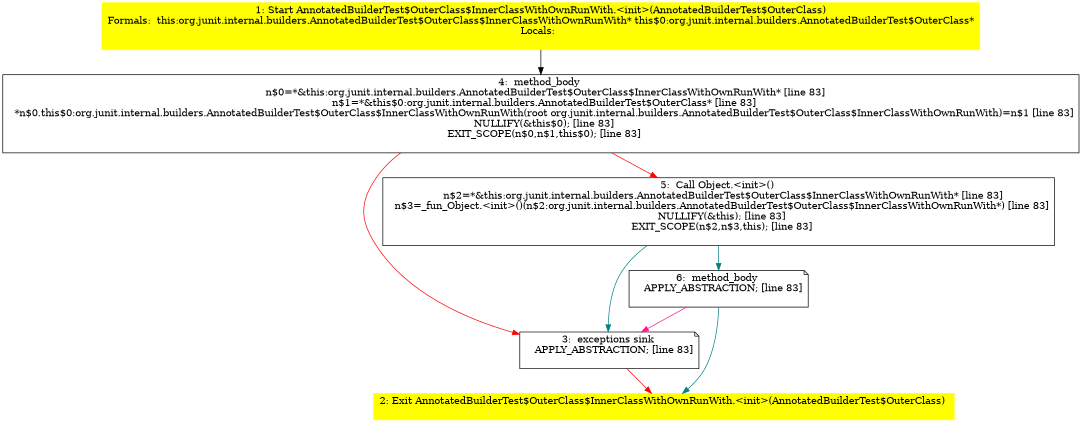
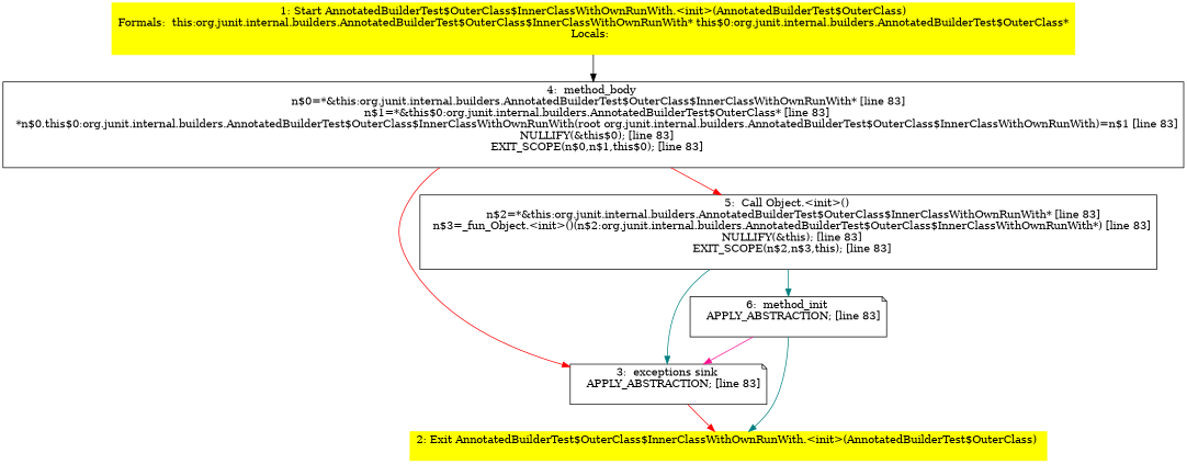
  digraph {
    fontname="DejaVu Serif"
    node [shape=box fontname="DejaVu Serif"]
    edge [color=red fontname="DejaVu Serif"]
    n1 [color=yellow label="1: Start AnnotatedBuilderTest$OuterClass$InnerClassWithOwnRunWith.<init>(AnnotatedBuilderTest$OuterClass)\nFormals:  this:org.junit.internal.builders.AnnotatedBuilderTest$OuterClass$InnerClassWithOwnRunWith* this$0:org.junit.internal.builders.AnnotatedBuilderTest$OuterClass*\nLocals:  \n  " style=filled]
    n2 [label="4:  method_body \n   n$0=*&this:org.junit.internal.builders.AnnotatedBuilderTest$OuterClass$InnerClassWithOwnRunWith* [line 83]\n  n$1=*&this$0:org.junit.internal.builders.AnnotatedBuilderTest$OuterClass* [line 83]\n  *n$0.this$0:org.junit.internal.builders.AnnotatedBuilderTest$OuterClass$InnerClassWithOwnRunWith(root org.junit.internal.builders.AnnotatedBuilderTest$OuterClass$InnerClassWithOwnRunWith)=n$1 [line 83]\n  NULLIFY(&this$0); [line 83]\n  EXIT_SCOPE(n$0,n$1,this$0); [line 83]\n "]
    n3 [label="3:  exceptions sink \n   APPLY_ABSTRACTION; [line 83]\n " shape=note]
    n4 [label="5:  Call Object.<init>() \n   n$2=*&this:org.junit.internal.builders.AnnotatedBuilderTest$OuterClass$InnerClassWithOwnRunWith* [line 83]\n  n$3=_fun_Object.<init>()(n$2:org.junit.internal.builders.AnnotatedBuilderTest$OuterClass$InnerClassWithOwnRunWith*) [line 83]\n  NULLIFY(&this); [line 83]\n  EXIT_SCOPE(n$2,n$3,this); [line 83]\n "]
    n5 [color=yellow label="2: Exit AnnotatedBuilderTest$OuterClass$InnerClassWithOwnRunWith.<init>(AnnotatedBuilderTest$OuterClass) \n  " style=filled]
-   n6 [label="6:  method_body \n   APPLY_ABSTRACTION; [line 83]\n " shape=note]
+   n6 [label="6:  method_init \n   APPLY_ABSTRACTION; [line 83]\n " shape=note]
    n1 -> n2 [color=black]
    n2 -> n3
    n2 -> n4
    n3 -> n5
    n4 -> n3 [color=teal]
    n4 -> n6 [color=teal]
    n6 -> n3 [color=deeppink]
    n6 -> n5 [color=teal]
  }
